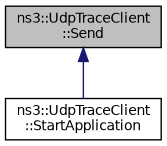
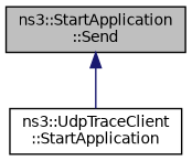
  digraph {
    rankdir=TB
    node [color=black fontname=Helvetica fontsize=10 shape=record style=filled]
-   n1 [fillcolor=grey75 fontcolor=black height=0.2 label="ns3::UdpTraceClient\l::Send" width=0.4]
+   n1 [fillcolor=grey75 fontcolor=black height=0.2 label="ns3::StartApplication\l::Send" width=0.4]
    n2 [fillcolor=white height=0.2 label="ns3::UdpTraceClient\l::StartApplication" width=0.4]
    n1 -> n2 [color=midnightblue dir=back fontname=Helvetica fontsize=10 labelfontname=Helvetica labelfontsize=10 style=solid]
  }
